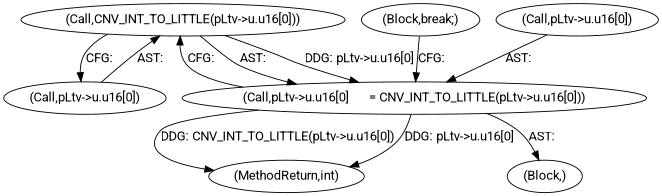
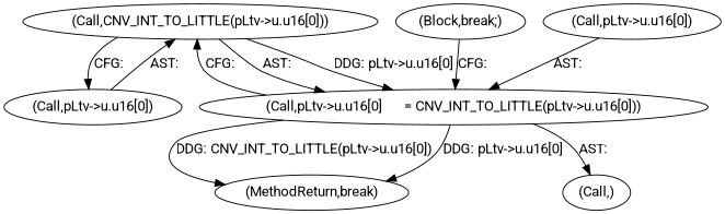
  digraph {
    fontname=Roboto
    node [fontname=Roboto]
    edge [fontname=Roboto]
    n1 [label="(Call,CNV_INT_TO_LITTLE(pLtv->u.u16[0]))"]
    n2 [label="(Call,pLtv->u.u16[0]      = CNV_INT_TO_LITTLE(pLtv->u.u16[0]))"]
    n3 [label="(Call,pLtv->u.u16[0])"]
-   n4 [label="(MethodReturn,int)"]
-   n5 [label="(Block,)"]
+   n4 [label="(MethodReturn,break)"]
+   n5 [label="(Call,)"]
    n6 [label="(Block,break;)"]
    n7 [label="(Call,pLtv->u.u16[0])"]
    n1 -> n2 [label="AST: "]
    n1 -> n2 [label="DDG: pLtv->u.u16[0]"]
    n1 -> n3 [label="CFG: "]
    n2 -> n1 [label="CFG: "]
    n2 -> n4 [label="DDG: CNV_INT_TO_LITTLE(pLtv->u.u16[0])"]
    n2 -> n4 [label="DDG: pLtv->u.u16[0]"]
    n2 -> n5 [label="AST: "]
    n3 -> n1 [label="AST: "]
    n6 -> n2 [label="CFG: "]
    n7 -> n2 [label="AST: "]
  }
